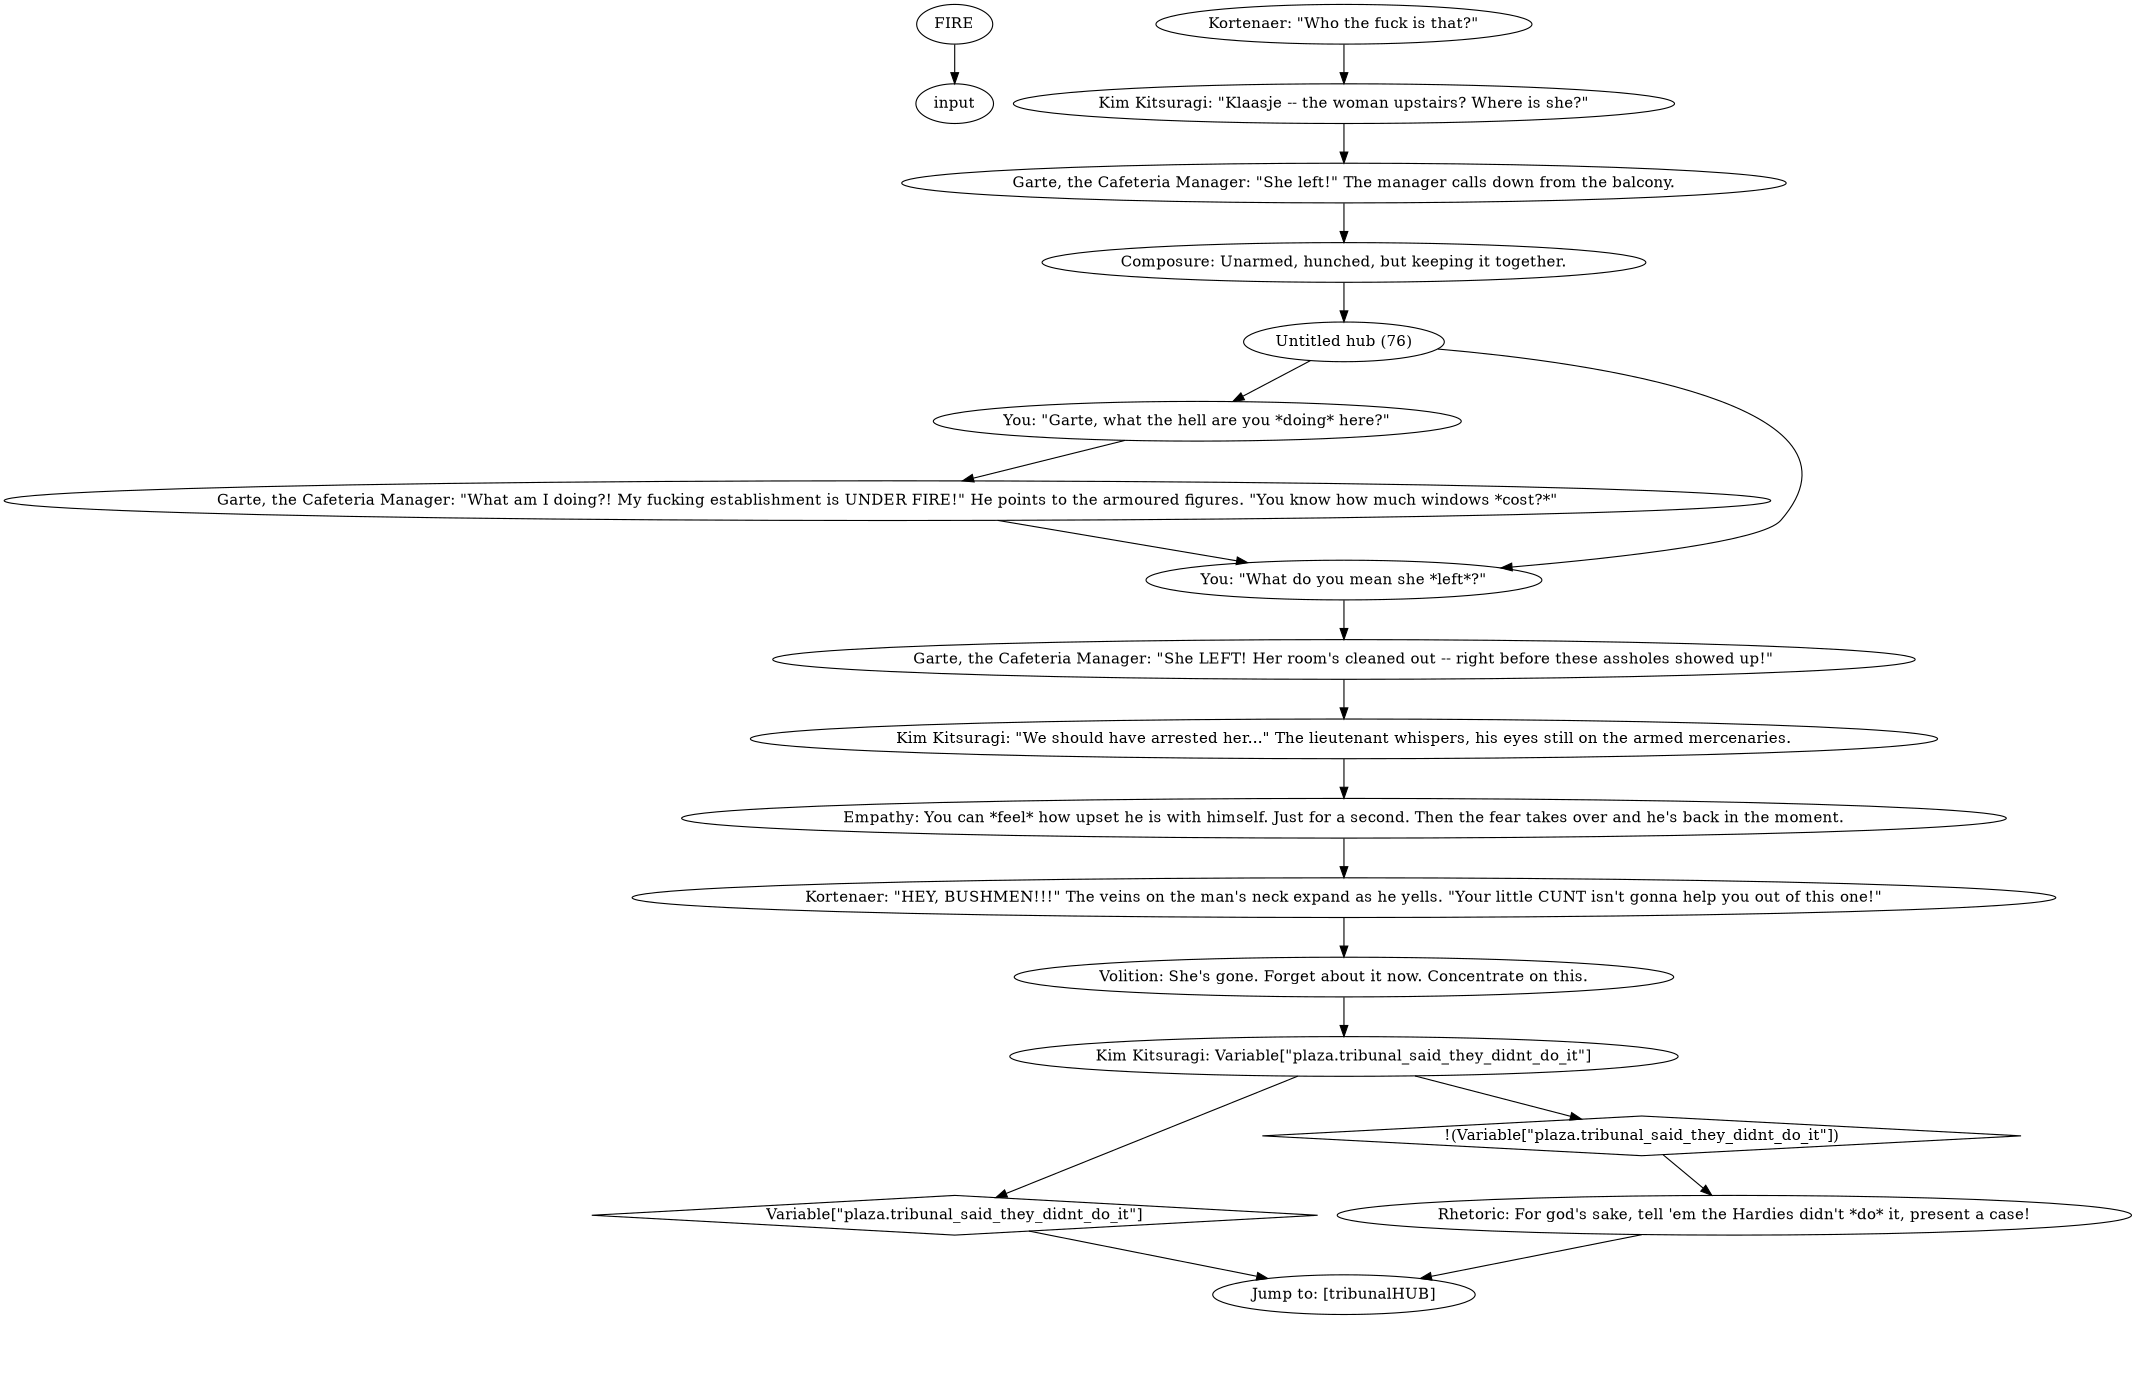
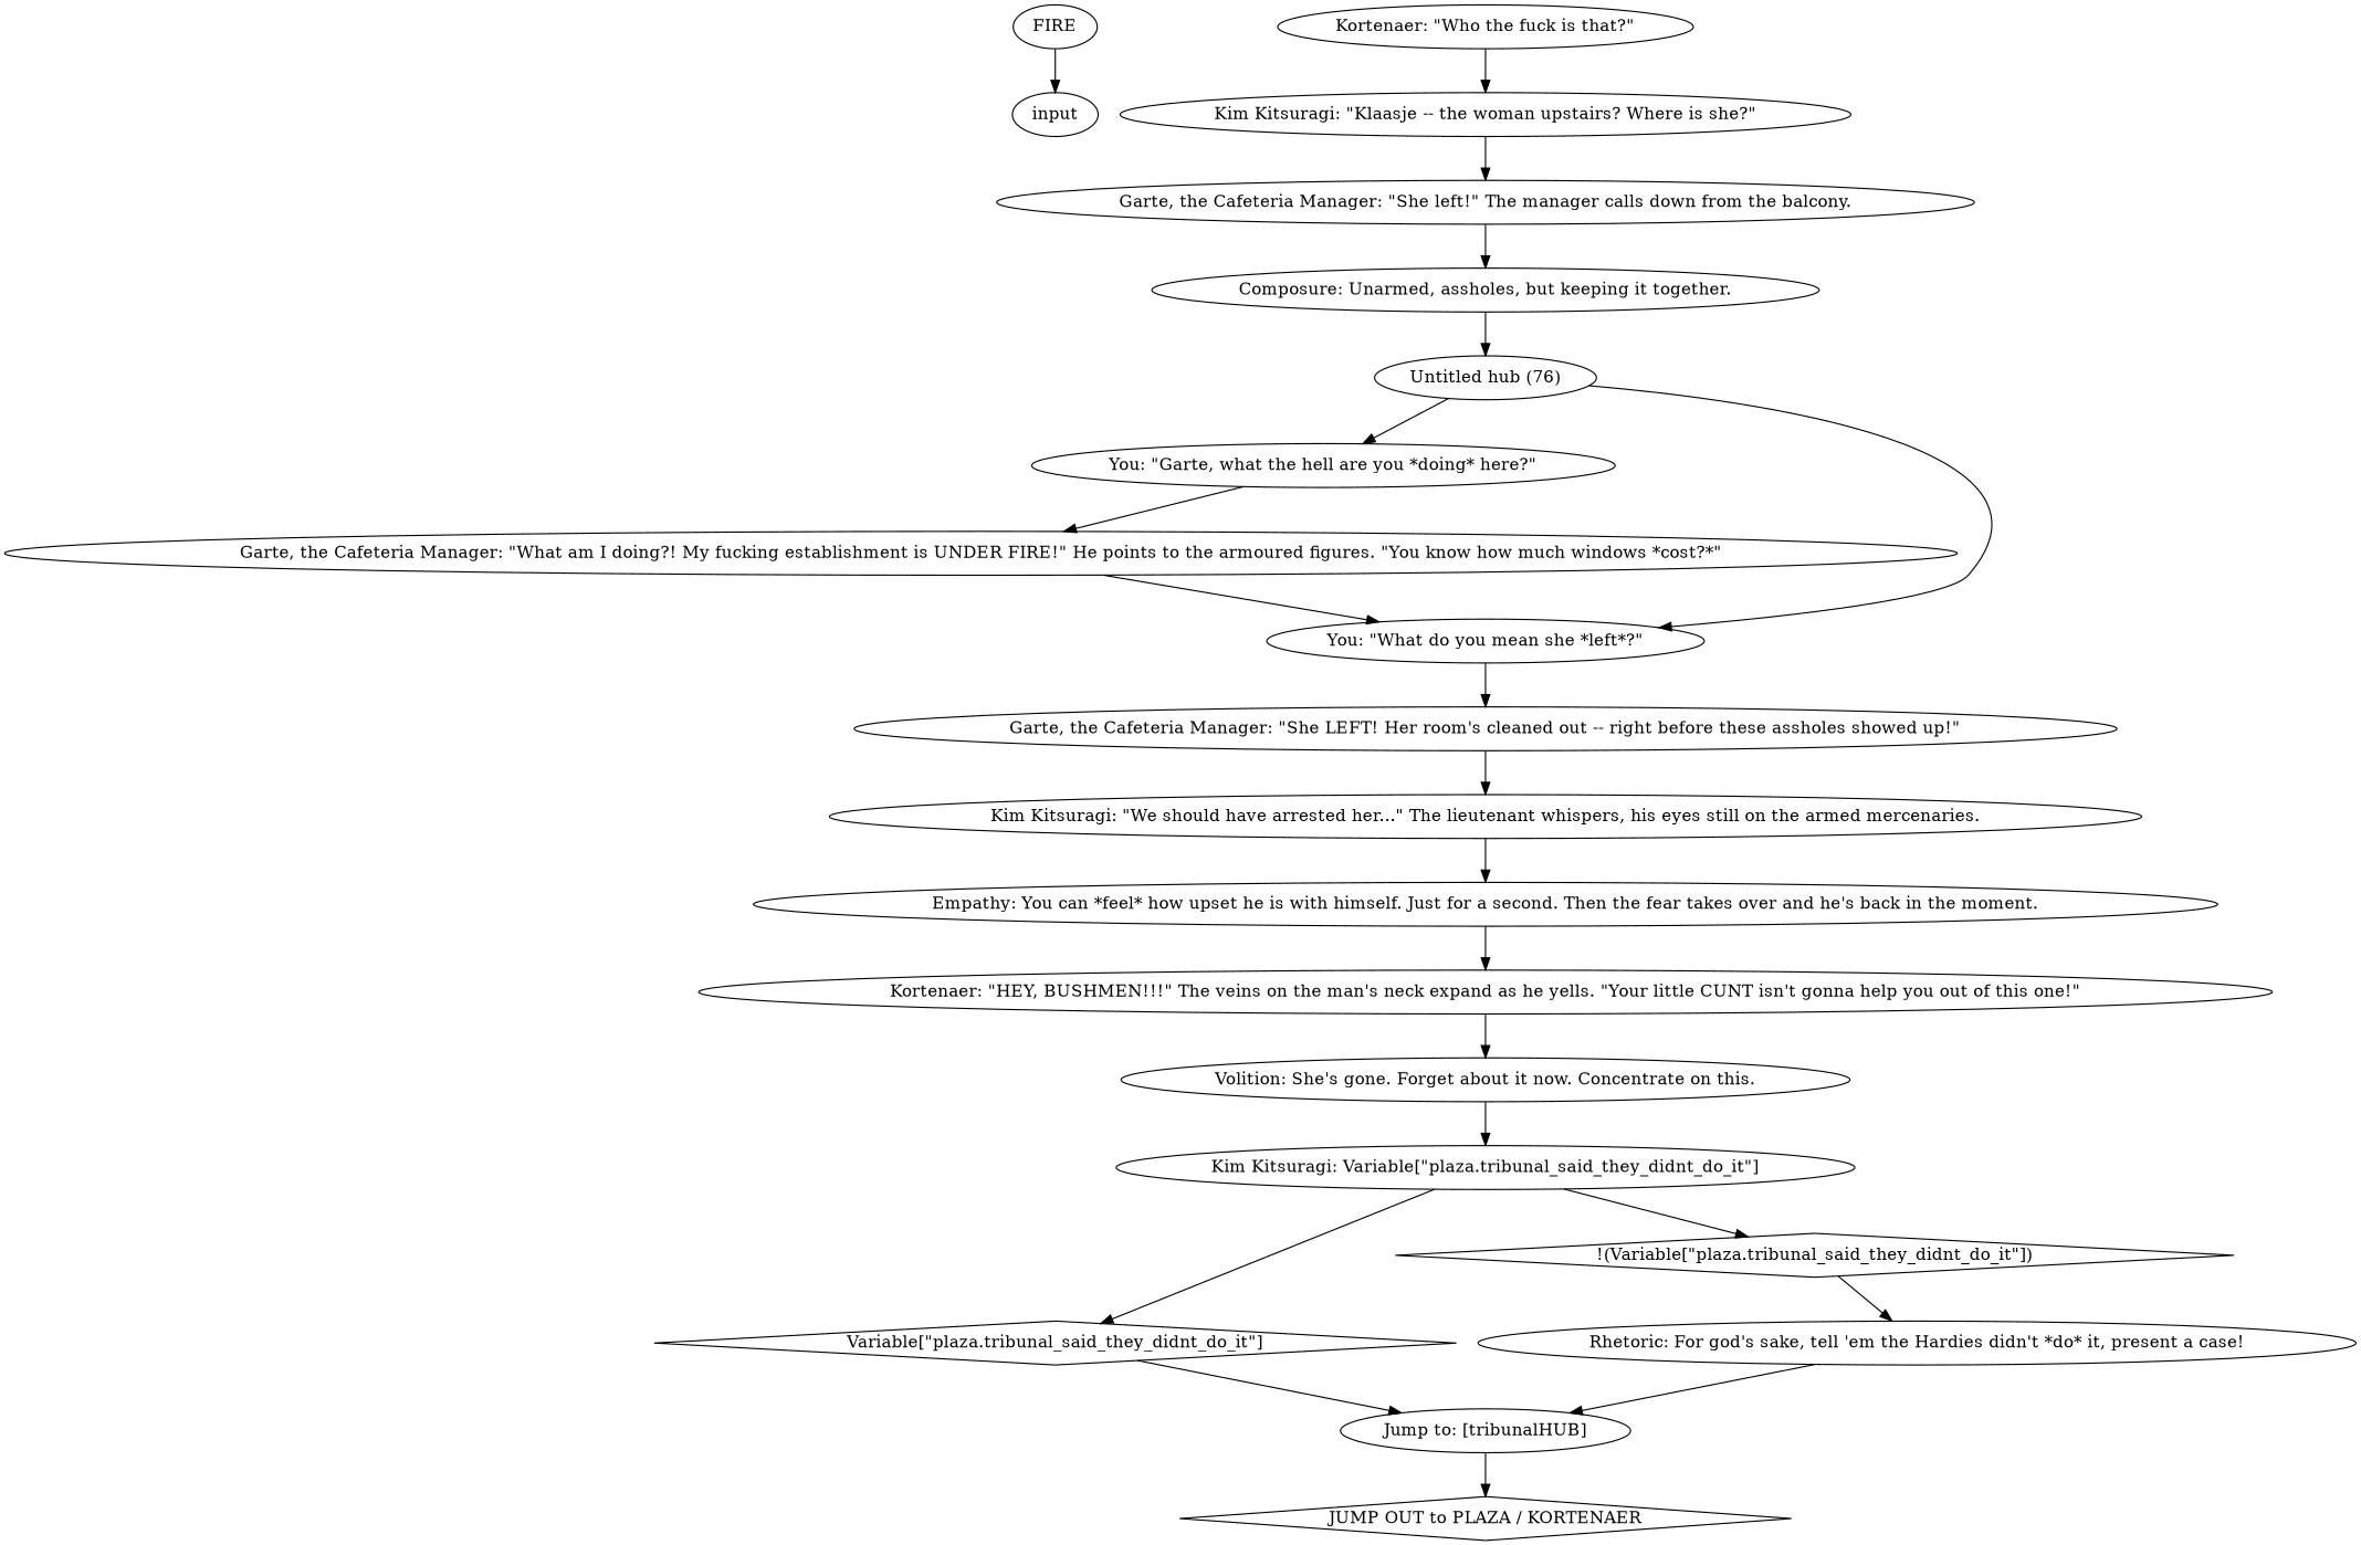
  digraph {
    n1 [label=FIRE]
    n2 [label=input]
    n3 [label="Kim Kitsuragi: \"Klaasje -- the woman upstairs? Where is she?\""]
    n4 [label="Garte, the Cafeteria Manager: \"She left!\" The manager calls down from the balcony."]
-   n5 [label="Composure: Unarmed, hunched, but keeping it together."]
+   n5 [label="Composure: Unarmed, assholes, but keeping it together."]
    n6 [label="Untitled hub (76)"]
    n7 [label="You: \"Garte, what the hell are you *doing* here?\""]
    n8 [label="You: \"What do you mean she *left*?\""]
    n9 [label="Garte, the Cafeteria Manager: \"What am I doing?! My fucking establishment is UNDER FIRE!\" He points to the armoured figures. \"You know how much windows *cost?*\""]
    n10 [label="Garte, the Cafeteria Manager: \"She LEFT! Her room's cleaned out -- right before these assholes showed up!\""]
    n11 [label="Kortenaer: \"Who the fuck is that?\""]
    n12 [label="Empathy: You can *feel* how upset he is with himself. Just for a second. Then the fear takes over and he's back in the moment."]
    n13 [label="Kortenaer: \"HEY, BUSHMEN!!!\" The veins on the man's neck expand as he yells. \"Your little CUNT isn't gonna help you out of this one!\""]
    n14 [label="Volition: She's gone. Forget about it now. Concentrate on this."]
    n15 [label="Kim Kitsuragi: Variable[\"plaza.tribunal_said_they_didnt_do_it\"]"]
    n16 [label="Variable[\"plaza.tribunal_said_they_didnt_do_it\"]" shape=diamond]
    n17 [label="!(Variable[\"plaza.tribunal_said_they_didnt_do_it\"])" shape=diamond]
    n18 [label="Rhetoric: For god's sake, tell 'em the Hardies didn't *do* it, present a case!"]
    n19 [label="Jump to: [tribunalHUB]"]
+   n20 [label="JUMP OUT to PLAZA / KORTENAER" shape=diamond]
    n21 [label="Kim Kitsuragi: \"We should have arrested her...\" The lieutenant whispers, his eyes still on the armed mercenaries."]
    n1 -> n2
    n3 -> n4
    n4 -> n5
    n5 -> n6
    n6 -> n7
    n6 -> n8
    n7 -> n9
    n8 -> n10
    n9 -> n8
    n10 -> n21
    n11 -> n3
    n12 -> n13
    n13 -> n14
    n14 -> n15
    n15 -> n16
    n15 -> n17
    n16 -> n19
    n17 -> n18
    n18 -> n19
+   n19 -> n20
    n21 -> n12
  }
